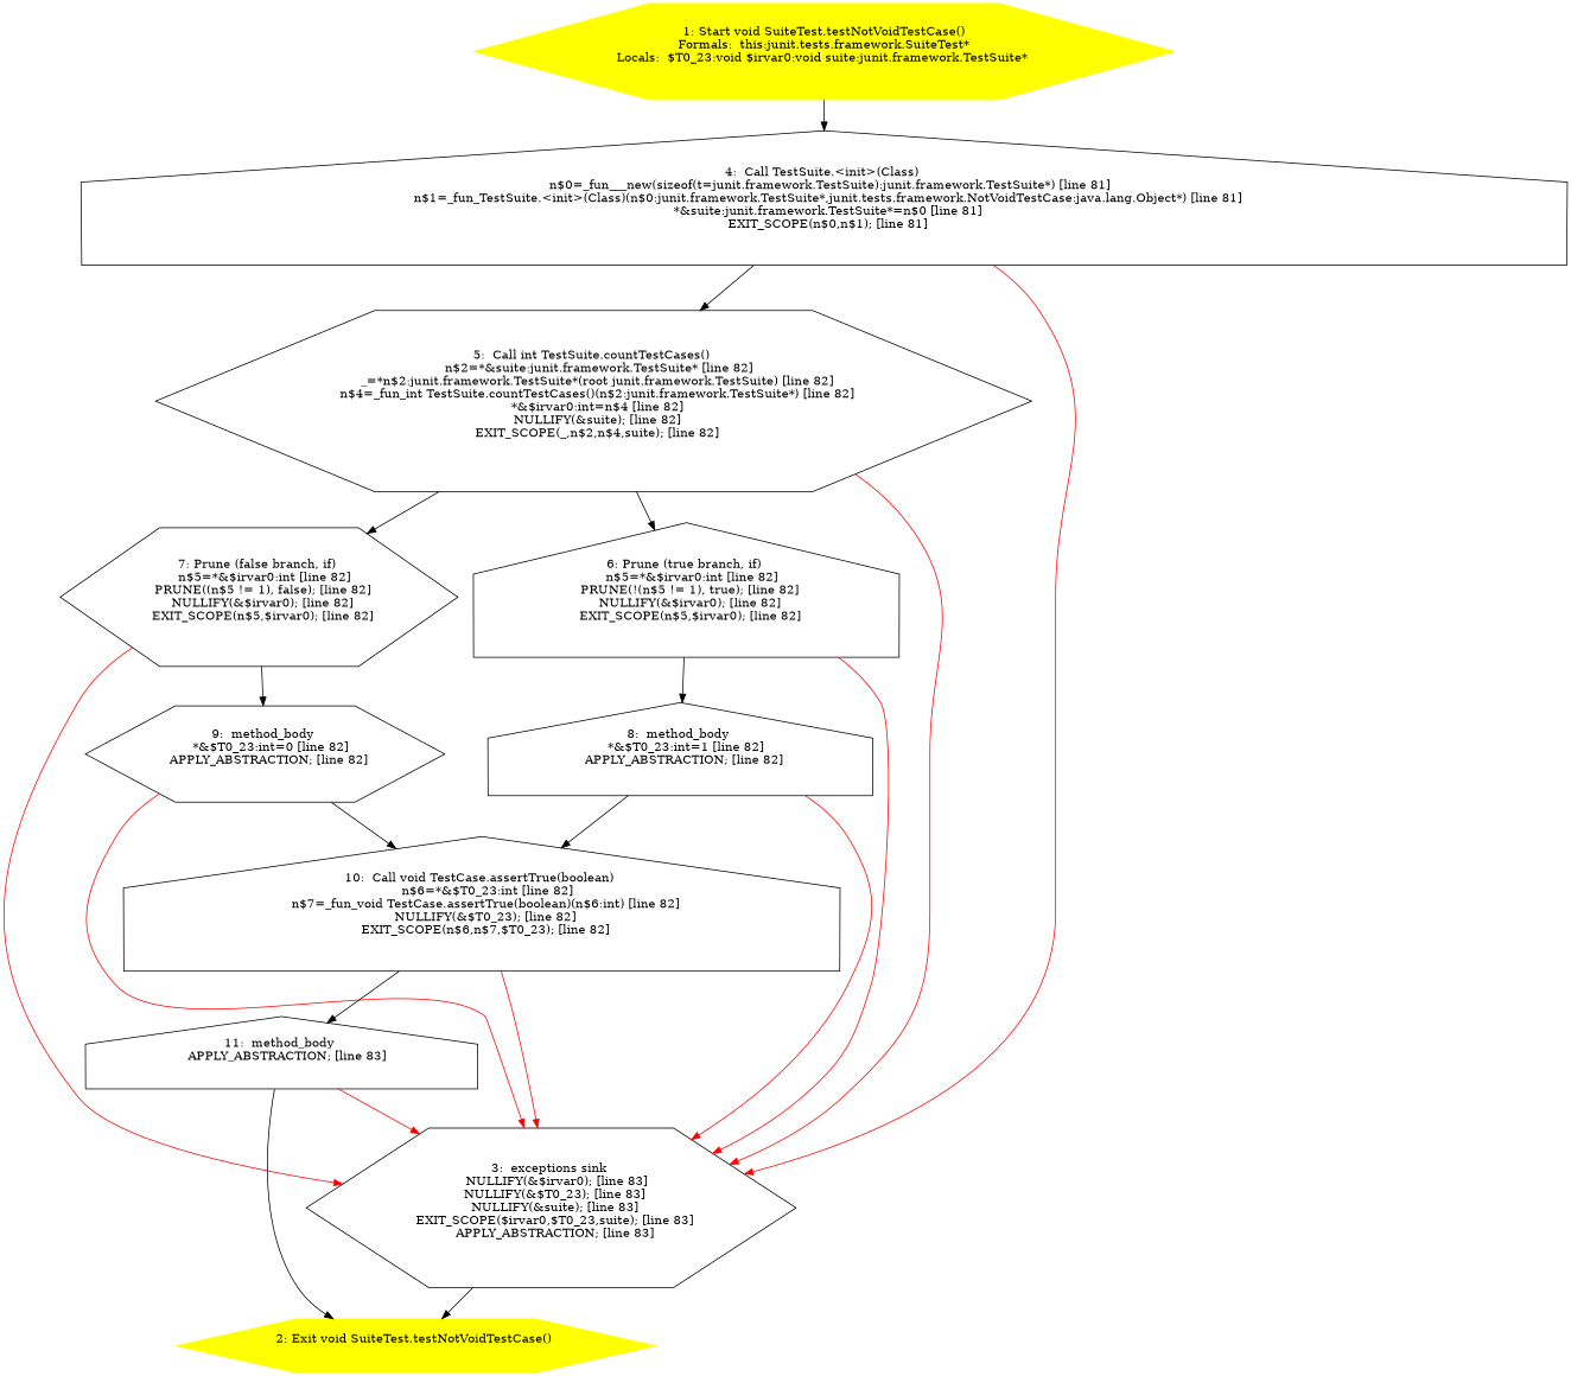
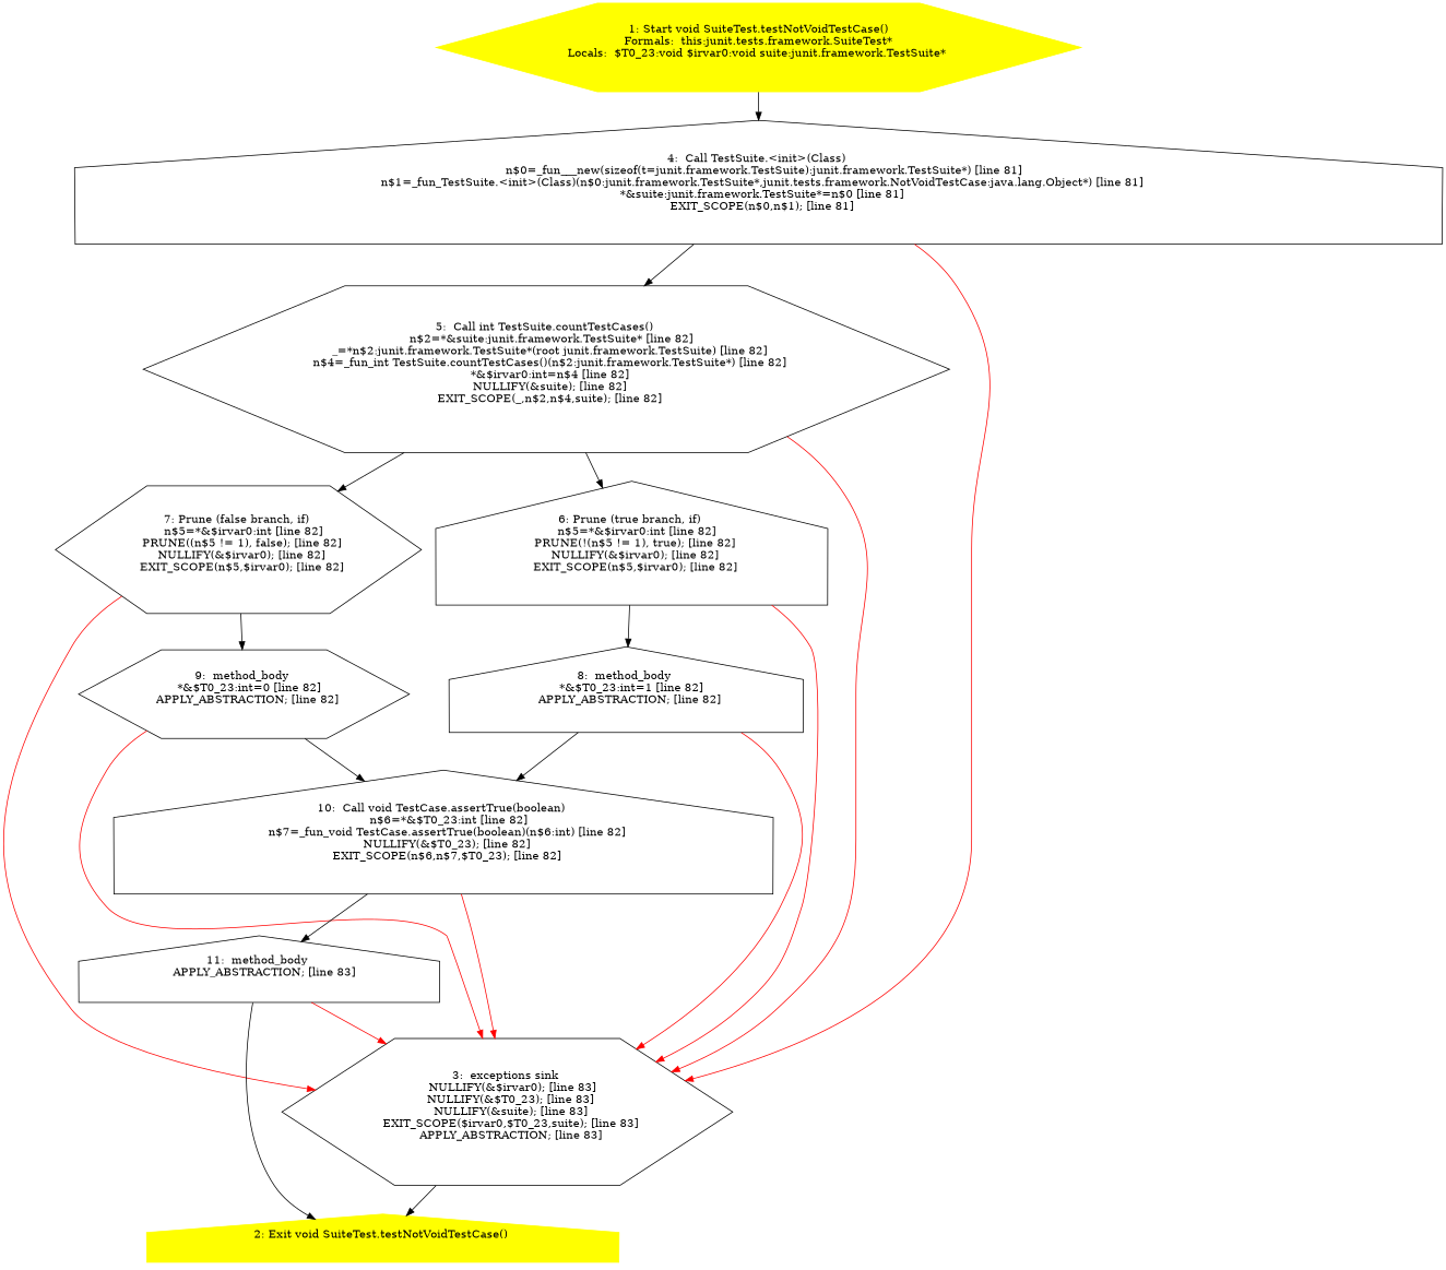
  digraph {
    node [shape=hexagon]
    n1 [color=yellow label="1: Start void SuiteTest.testNotVoidTestCase()\nFormals:  this:junit.tests.framework.SuiteTest*\nLocals:  $T0_23:void $irvar0:void suite:junit.framework.TestSuite* \n  " style=filled]
    n2 [label="4:  Call TestSuite.<init>(Class) \n   n$0=_fun___new(sizeof(t=junit.framework.TestSuite):junit.framework.TestSuite*) [line 81]\n  n$1=_fun_TestSuite.<init>(Class)(n$0:junit.framework.TestSuite*,junit.tests.framework.NotVoidTestCase:java.lang.Object*) [line 81]\n  *&suite:junit.framework.TestSuite*=n$0 [line 81]\n  EXIT_SCOPE(n$0,n$1); [line 81]\n " shape=house]
    n3 [label="3:  exceptions sink \n   NULLIFY(&$irvar0); [line 83]\n  NULLIFY(&$T0_23); [line 83]\n  NULLIFY(&suite); [line 83]\n  EXIT_SCOPE($irvar0,$T0_23,suite); [line 83]\n  APPLY_ABSTRACTION; [line 83]\n "]
    n4 [label="5:  Call int TestSuite.countTestCases() \n   n$2=*&suite:junit.framework.TestSuite* [line 82]\n  _=*n$2:junit.framework.TestSuite*(root junit.framework.TestSuite) [line 82]\n  n$4=_fun_int TestSuite.countTestCases()(n$2:junit.framework.TestSuite*) [line 82]\n  *&$irvar0:int=n$4 [line 82]\n  NULLIFY(&suite); [line 82]\n  EXIT_SCOPE(_,n$2,n$4,suite); [line 82]\n "]
-   n5 [color=yellow label="2: Exit void SuiteTest.testNotVoidTestCase() \n  " style=filled]
+   n5 [color=yellow label="2: Exit void SuiteTest.testNotVoidTestCase() \n  " style=filled shape=house]
    n6 [label="6: Prune (true branch, if) \n   n$5=*&$irvar0:int [line 82]\n  PRUNE(!(n$5 != 1), true); [line 82]\n  NULLIFY(&$irvar0); [line 82]\n  EXIT_SCOPE(n$5,$irvar0); [line 82]\n " shape=house]
    n7 [label="7: Prune (false branch, if) \n   n$5=*&$irvar0:int [line 82]\n  PRUNE((n$5 != 1), false); [line 82]\n  NULLIFY(&$irvar0); [line 82]\n  EXIT_SCOPE(n$5,$irvar0); [line 82]\n "]
    n8 [label="8:  method_body \n   *&$T0_23:int=1 [line 82]\n  APPLY_ABSTRACTION; [line 82]\n " shape=house]
    n9 [label="9:  method_body \n   *&$T0_23:int=0 [line 82]\n  APPLY_ABSTRACTION; [line 82]\n "]
    n10 [label="10:  Call void TestCase.assertTrue(boolean) \n   n$6=*&$T0_23:int [line 82]\n  n$7=_fun_void TestCase.assertTrue(boolean)(n$6:int) [line 82]\n  NULLIFY(&$T0_23); [line 82]\n  EXIT_SCOPE(n$6,n$7,$T0_23); [line 82]\n " shape=house]
    n11 [label="11:  method_body \n   APPLY_ABSTRACTION; [line 83]\n " shape=house]
    n1 -> n2
    n2 -> n3 [color=red]
    n2 -> n4
    n3 -> n5
    n4 -> n3 [color=red]
    n4 -> n6
    n4 -> n7
    n6 -> n3 [color=red]
    n6 -> n8
    n7 -> n3 [color=red]
    n7 -> n9
    n8 -> n3 [color=red]
    n8 -> n10
    n9 -> n3 [color=red]
    n9 -> n10
    n10 -> n3 [color=red]
    n10 -> n11
    n11 -> n3 [color=red]
    n11 -> n5
  }
